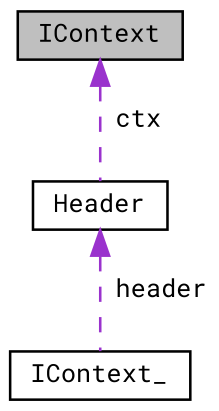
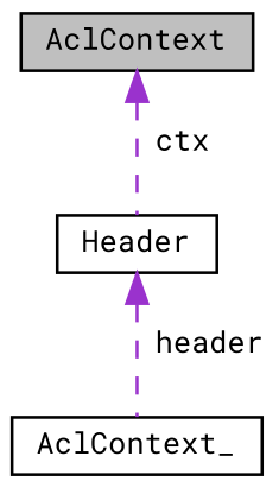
  digraph {
    fontname="Roboto Mono"
    node [color=black fillcolor=white fontname="Roboto Mono" fontsize=10 shape=record style=filled]
    edge [color=darkorchid3 dir=back fontname="Roboto Mono" fontsize=10 labelfontname=Helvetica labelfontsize=10 style=dashed]
-   n1 [fillcolor=grey75 fontcolor=black height=0.2 label=IContext width=0.4]
+   n1 [fillcolor=grey75 fontcolor=black height=0.2 label=AclContext width=0.4]
    n2 [height=0.2 label=Header width=0.4]
-   n3 [height=0.2 label=IContext_ width=0.4]
+   n3 [height=0.2 label=AclContext_ width=0.4]
    n1 -> n2 [label=" ctx"]
    n2 -> n3 [label=" header"]
  }
